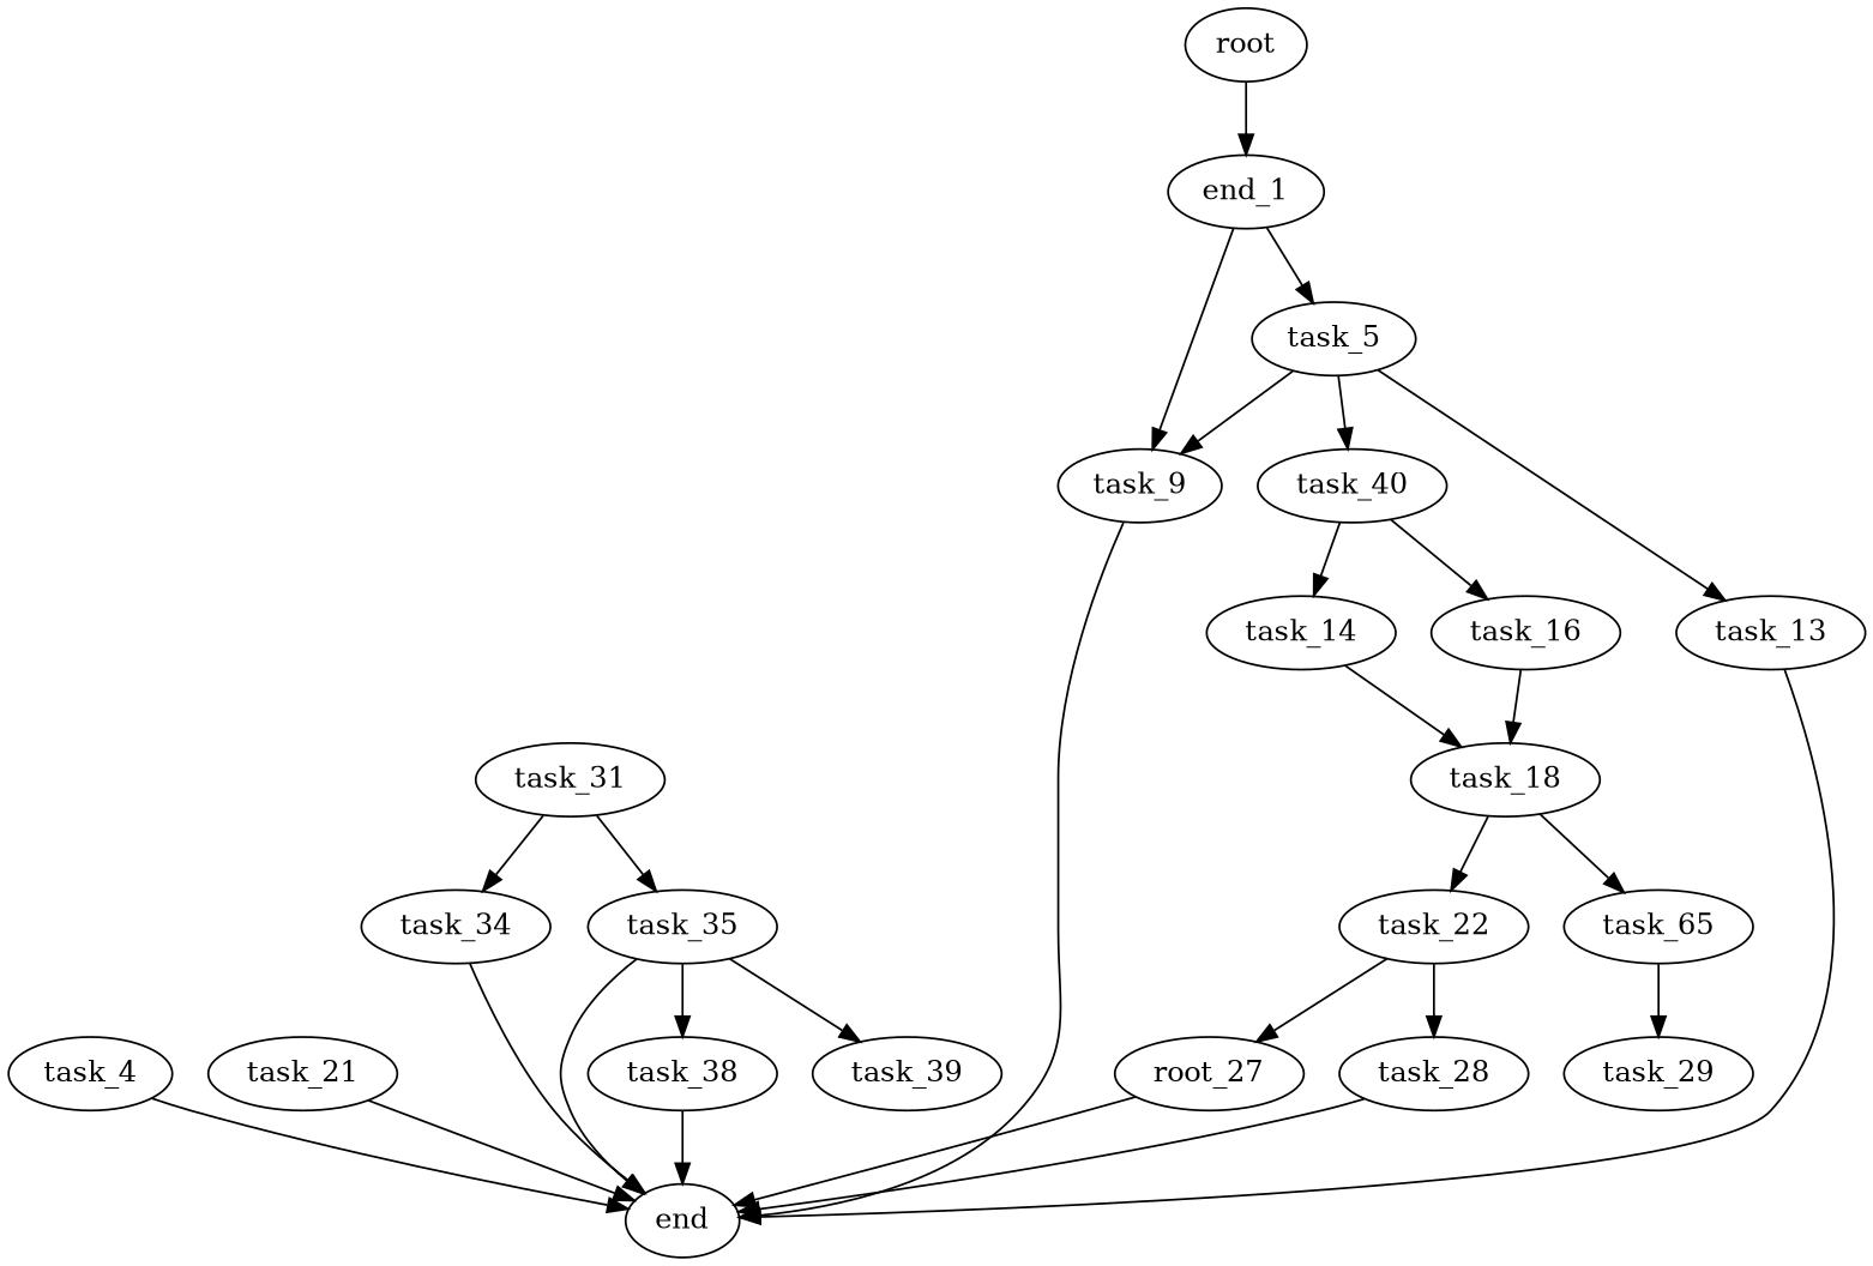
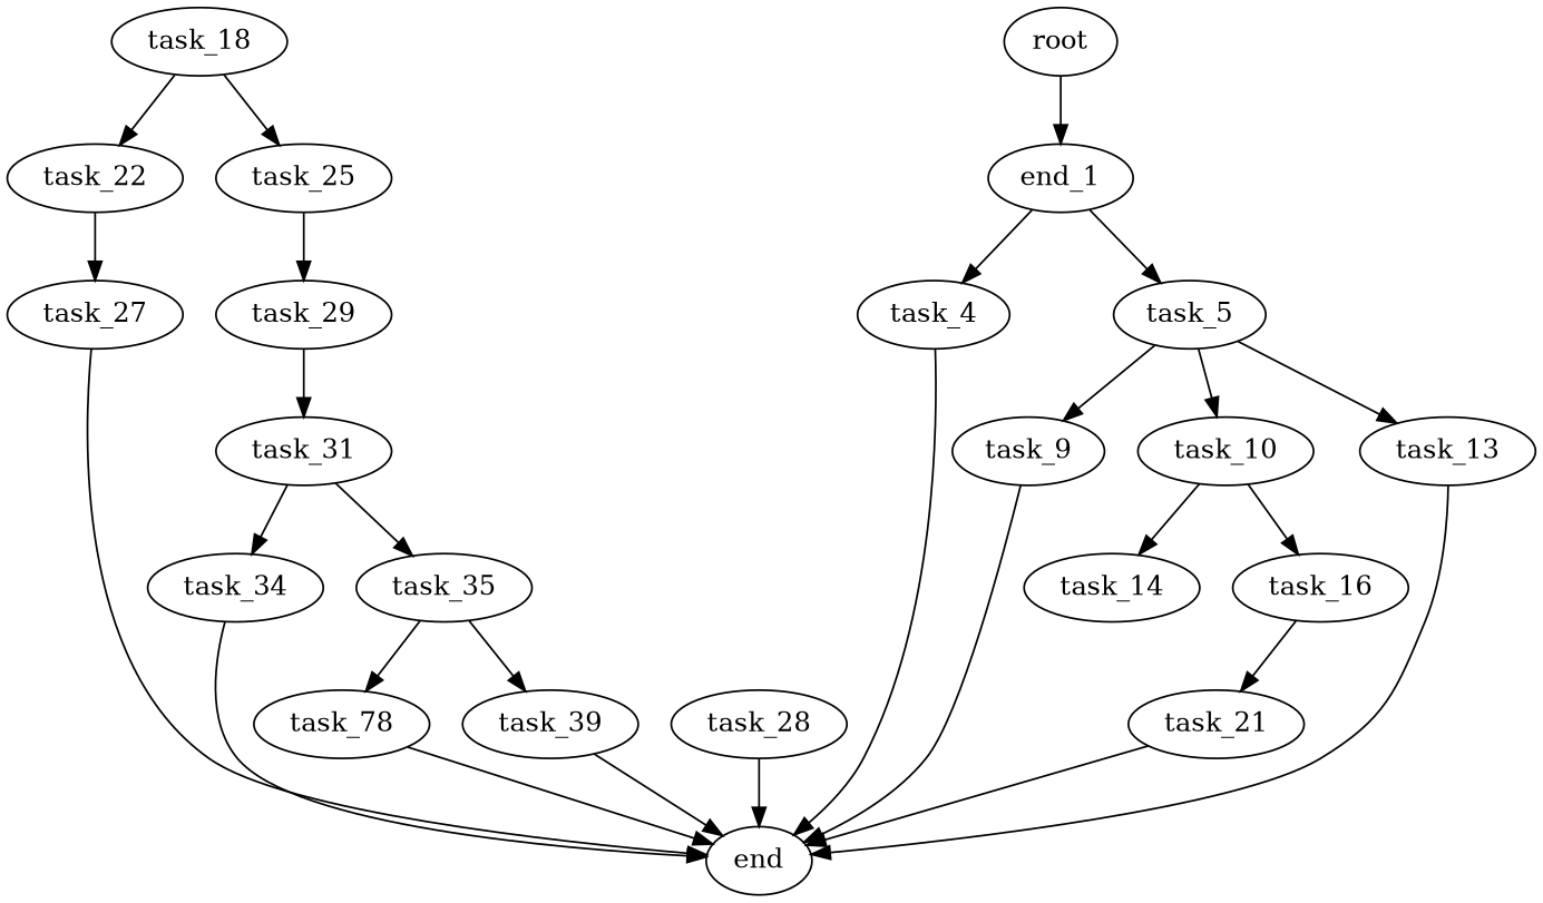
  digraph {
    n1 [label=end_1]
    root
    task_4
    task_5
    end
    task_9
-   task_10 [label=task_40]
+   task_10
    task_13
    task_14
    task_16
    task_18
    task_21
    task_22
-   task_25 [label=task_65]
-   task_27 [label=root_27]
+   task_25
+   task_27
    task_28
    task_29
    task_31
    task_34
    task_35
-   task_38
+   task_38 [label=task_78]
    task_39
-   n1 -> task_9
+   n1 -> task_4
    n1 -> task_5
    root -> n1
    task_4 -> end
    task_5 -> task_9
    task_5 -> task_10
    task_5 -> task_13
    task_9 -> end
    task_10 -> task_14
    task_10 -> task_16
    task_13 -> end
-   task_14 -> task_18
-   task_16 -> task_18
+   task_16 -> task_21
    task_18 -> task_22
    task_18 -> task_25
    task_21 -> end
    task_22 -> task_27
-   task_22 -> task_28
    task_25 -> task_29
    task_27 -> end
    task_28 -> end
+   task_29 -> task_31
    task_31 -> task_34
    task_31 -> task_35
    task_34 -> end
    task_35 -> task_38
    task_35 -> task_39
    task_38 -> end
-   task_35 -> end
+   task_39 -> end
  }
